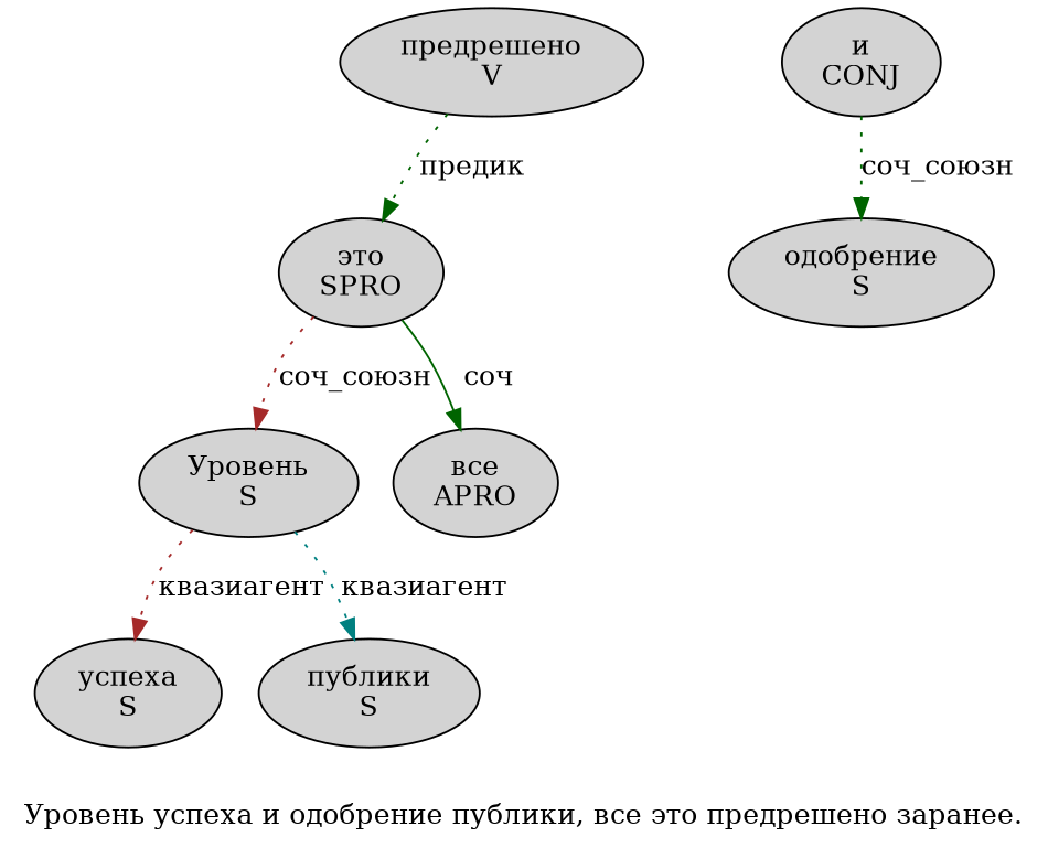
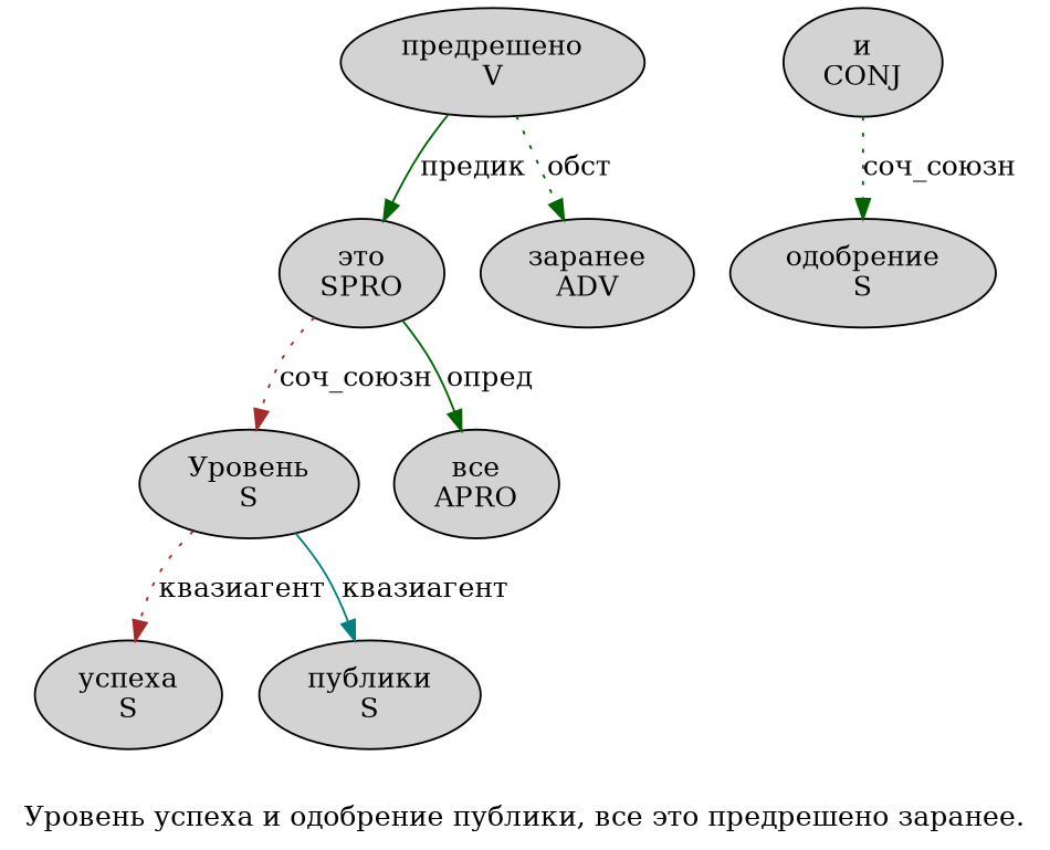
  digraph {
    label="Уровень успеха и одобрение публики, все это предрешено заранее."
    node [fillcolor=lightgray penwidth=1 shape=ellipse style=filled]
    edge [color=darkgreen style=dotted]
    n1 [label="Уровень\nS"]
    n2 [label="успеха\nS"]
    n3 [label="публики\nS"]
    n4 [label="и\nCONJ"]
    n5 [label="одобрение\nS"]
    n6 [label="все\nAPRO"]
    n7 [label="это\nSPRO"]
    n8 [label="предрешено\nV"]
+   n9 [label="заранее\nADV"]
    n1 -> n2 [color=brown label="квазиагент"]
-   n1 -> n3 [color=teal label="квазиагент"]
+   n1 -> n3 [color=teal label="квазиагент" style=solid]
    n4 -> n5 [label="соч_союзн"]
    n7 -> n1 [color=brown label="соч_союзн"]
-   n7 -> n6 [label="соч" style=solid]
-   n8 -> n7 [label="предик"]
+   n7 -> n6 [label="опред" style=solid]
+   n8 -> n7 [label="предик" style=solid]
+   n8 -> n9 [label="обст"]
  }
